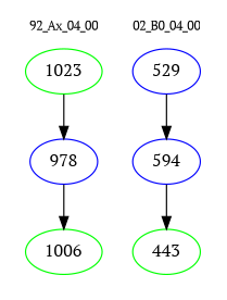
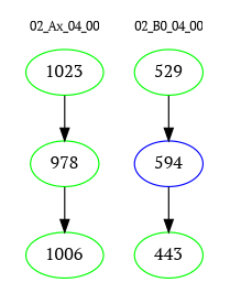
  digraph {
    fontname="PT Serif"
    node [color=green fontname="PT Serif"]
    edge [color=black fontname="PT Serif"]
    n1 [label=1023]
-   n2 [color=blue label=978]
+   n2 [label=978]
    n3 [label=1006]
-   n4 [color=blue label=529]
+   n4 [label=529]
    n5 [color=blue label=594]
    n6 [label=443]
    subgraph cluster_1 {
      color=white
      fontsize=10
-     label="92_Ax_04_00"
+     label="02_Ax_04_00"
      n1
      n2
      n3
    }
    subgraph cluster_2 {
      color=white
      fontsize=10
      label="02_B0_04_00"
      n4
      n5
      n6
    }
    n1 -> n2
    n2 -> n3
    n4 -> n5
    n5 -> n6
  }
